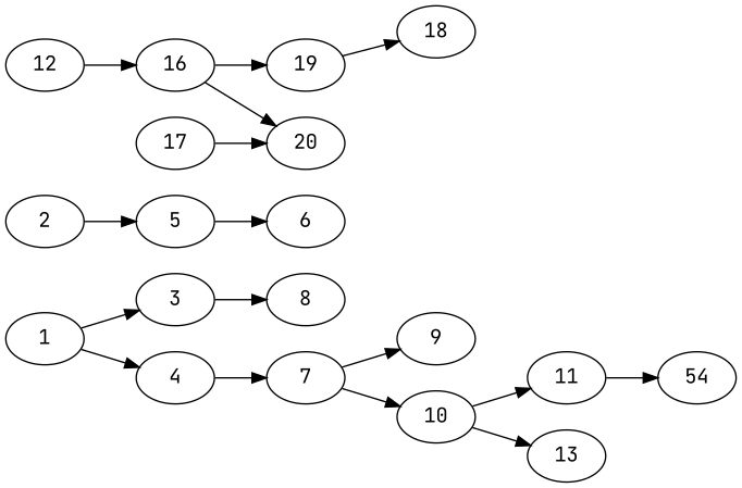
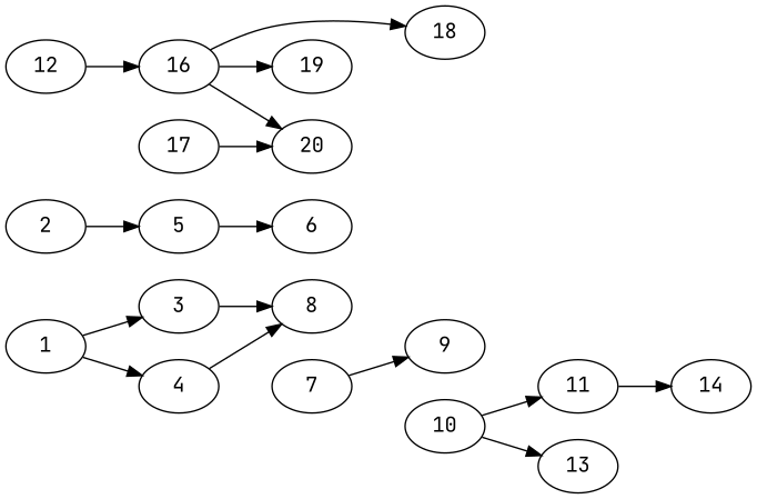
  digraph {
    fontname="JetBrains Mono"
    rankdir=LR
    node [alpha=0.01 fontname="JetBrains Mono"]
    edge [fontname="JetBrains Mono"]
    1 [alpha=0.15 expect_size=9170860240610524]
    3 [alpha=0.19 expect_size=164671662682972608]
    4 [alpha=0.00 expect_size=16305482562011136000]
    8 [alpha=0.00 expect_size=517381415492824]
    7 [alpha=0.11 expect_size=265100574560792608768]
    9 [expect_size=47673909600174]
    10 [alpha=0.20 expect_size=75749952627452936192]
    2 [alpha=0.03 expect_size=1524262040556797952]
    5 [alpha=0.15 expect_size=2188006387481399]
    6 [alpha=0.08 expect_size=177673974334696]
    11 [alpha=0.04 expect_size=220476483084583174144]
    13 [expect_size=277862041114575392]
    12 [alpha=0.09 expect_size=31651068005272518656]
    16 [alpha=0.15 expect_size=133286363872100352000]
-   14 [alpha=0.07 expect_size=87630171805499904 label=54]
+   14 [alpha=0.07 expect_size=87630171805499904]
    18 [expect_size=9469475281269182]
    19 [alpha=0.06 expect_size=194967715883165824]
    20 [expect_size=20029010071364272]
    17 [alpha=0.06 expect_size=2562980218951093]
    1 -> 3
    1 -> 4
    3 -> 8
-   4 -> 7
+   4 -> 8
    7 -> 9
-   7 -> 10
    10 -> 11
    10 -> 13
    2 -> 5
    5 -> 6
    11 -> 14
    12 -> 16
-   19 -> 18
+   16 -> 18
    16 -> 19
    16 -> 20
    17 -> 20
  }
